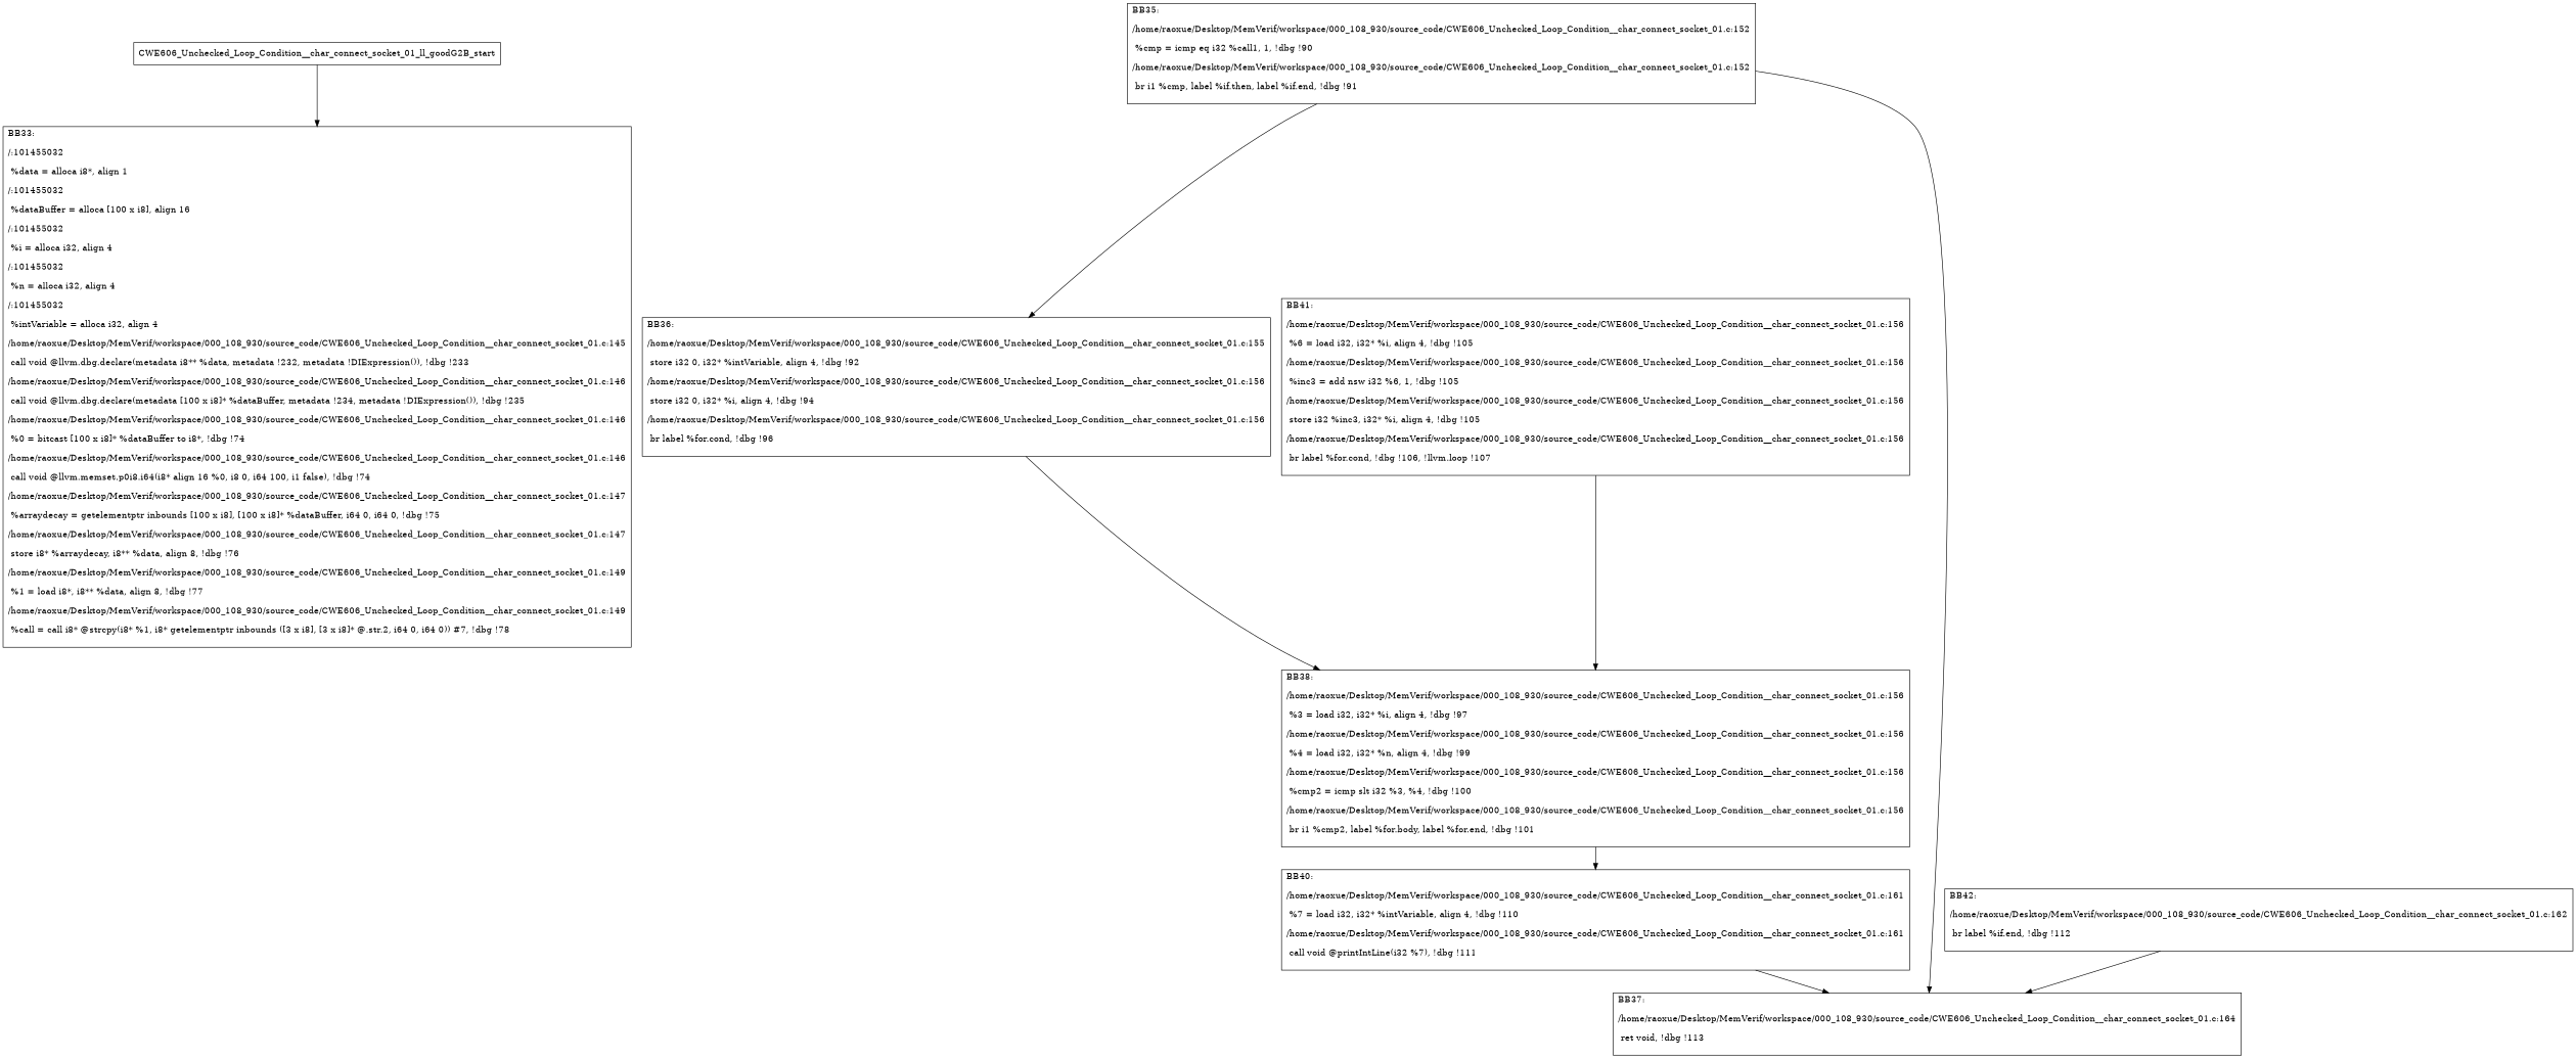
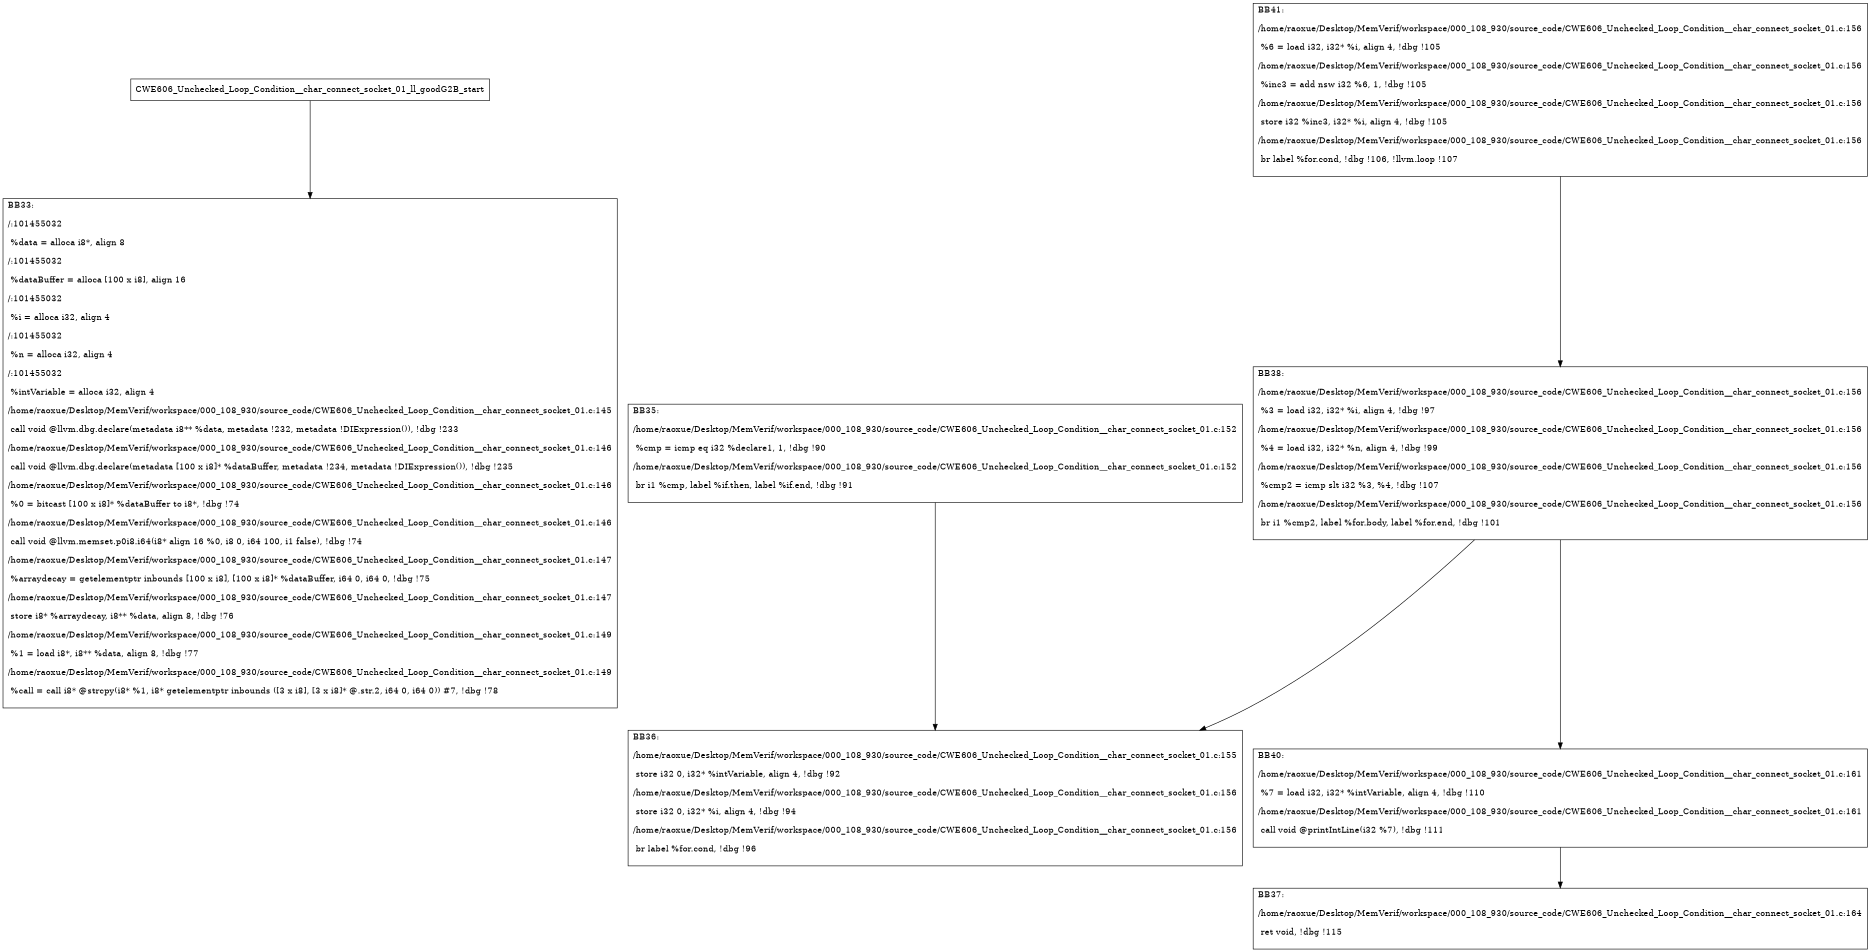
  digraph {
    node [shape=record]
    n1 [label="{CWE606_Unchecked_Loop_Condition__char_connect_socket_01_ll_goodG2B_start}"]
-   n2 [label="{BB33:\l\l/:101455032\l\n  %data = alloca i8*, align 1\l\n/:101455032\l\n  %dataBuffer = alloca [100 x i8], align 16\l\n/:101455032\l\n  %i = alloca i32, align 4\l\n/:101455032\l\n  %n = alloca i32, align 4\l\n/:101455032\l\n  %intVariable = alloca i32, align 4\l\n/home/raoxue/Desktop/MemVerif/workspace/000_108_930/source_code/CWE606_Unchecked_Loop_Condition__char_connect_socket_01.c:145\l\n  call void @llvm.dbg.declare(metadata i8** %data, metadata !232, metadata !DIExpression()), !dbg !233\l\n/home/raoxue/Desktop/MemVerif/workspace/000_108_930/source_code/CWE606_Unchecked_Loop_Condition__char_connect_socket_01.c:146\l\n  call void @llvm.dbg.declare(metadata [100 x i8]* %dataBuffer, metadata !234, metadata !DIExpression()), !dbg !235\l\n/home/raoxue/Desktop/MemVerif/workspace/000_108_930/source_code/CWE606_Unchecked_Loop_Condition__char_connect_socket_01.c:146\l\n  %0 = bitcast [100 x i8]* %dataBuffer to i8*, !dbg !74\l\n/home/raoxue/Desktop/MemVerif/workspace/000_108_930/source_code/CWE606_Unchecked_Loop_Condition__char_connect_socket_01.c:146\l\n  call void @llvm.memset.p0i8.i64(i8* align 16 %0, i8 0, i64 100, i1 false), !dbg !74\l\n/home/raoxue/Desktop/MemVerif/workspace/000_108_930/source_code/CWE606_Unchecked_Loop_Condition__char_connect_socket_01.c:147\l\n  %arraydecay = getelementptr inbounds [100 x i8], [100 x i8]* %dataBuffer, i64 0, i64 0, !dbg !75\l\n/home/raoxue/Desktop/MemVerif/workspace/000_108_930/source_code/CWE606_Unchecked_Loop_Condition__char_connect_socket_01.c:147\l\n  store i8* %arraydecay, i8** %data, align 8, !dbg !76\l\n/home/raoxue/Desktop/MemVerif/workspace/000_108_930/source_code/CWE606_Unchecked_Loop_Condition__char_connect_socket_01.c:149\l\n  %1 = load i8*, i8** %data, align 8, !dbg !77\l\n/home/raoxue/Desktop/MemVerif/workspace/000_108_930/source_code/CWE606_Unchecked_Loop_Condition__char_connect_socket_01.c:149\l\n  %call = call i8* @strcpy(i8* %1, i8* getelementptr inbounds ([3 x i8], [3 x i8]* @.str.2, i64 0, i64 0)) #7, !dbg !78\l\n}"]
-   n3 [label="{BB35:\l\l/home/raoxue/Desktop/MemVerif/workspace/000_108_930/source_code/CWE606_Unchecked_Loop_Condition__char_connect_socket_01.c:152\l\n  %cmp = icmp eq i32 %call1, 1, !dbg !90\l\n/home/raoxue/Desktop/MemVerif/workspace/000_108_930/source_code/CWE606_Unchecked_Loop_Condition__char_connect_socket_01.c:152\l\n  br i1 %cmp, label %if.then, label %if.end, !dbg !91\l\n}"]
+   n2 [label="{BB33:\l\l/:101455032\l\n  %data = alloca i8*, align 8\l\n/:101455032\l\n  %dataBuffer = alloca [100 x i8], align 16\l\n/:101455032\l\n  %i = alloca i32, align 4\l\n/:101455032\l\n  %n = alloca i32, align 4\l\n/:101455032\l\n  %intVariable = alloca i32, align 4\l\n/home/raoxue/Desktop/MemVerif/workspace/000_108_930/source_code/CWE606_Unchecked_Loop_Condition__char_connect_socket_01.c:145\l\n  call void @llvm.dbg.declare(metadata i8** %data, metadata !232, metadata !DIExpression()), !dbg !233\l\n/home/raoxue/Desktop/MemVerif/workspace/000_108_930/source_code/CWE606_Unchecked_Loop_Condition__char_connect_socket_01.c:146\l\n  call void @llvm.dbg.declare(metadata [100 x i8]* %dataBuffer, metadata !234, metadata !DIExpression()), !dbg !235\l\n/home/raoxue/Desktop/MemVerif/workspace/000_108_930/source_code/CWE606_Unchecked_Loop_Condition__char_connect_socket_01.c:146\l\n  %0 = bitcast [100 x i8]* %dataBuffer to i8*, !dbg !74\l\n/home/raoxue/Desktop/MemVerif/workspace/000_108_930/source_code/CWE606_Unchecked_Loop_Condition__char_connect_socket_01.c:146\l\n  call void @llvm.memset.p0i8.i64(i8* align 16 %0, i8 0, i64 100, i1 false), !dbg !74\l\n/home/raoxue/Desktop/MemVerif/workspace/000_108_930/source_code/CWE606_Unchecked_Loop_Condition__char_connect_socket_01.c:147\l\n  %arraydecay = getelementptr inbounds [100 x i8], [100 x i8]* %dataBuffer, i64 0, i64 0, !dbg !75\l\n/home/raoxue/Desktop/MemVerif/workspace/000_108_930/source_code/CWE606_Unchecked_Loop_Condition__char_connect_socket_01.c:147\l\n  store i8* %arraydecay, i8** %data, align 8, !dbg !76\l\n/home/raoxue/Desktop/MemVerif/workspace/000_108_930/source_code/CWE606_Unchecked_Loop_Condition__char_connect_socket_01.c:149\l\n  %1 = load i8*, i8** %data, align 8, !dbg !77\l\n/home/raoxue/Desktop/MemVerif/workspace/000_108_930/source_code/CWE606_Unchecked_Loop_Condition__char_connect_socket_01.c:149\l\n  %call = call i8* @strcpy(i8* %1, i8* getelementptr inbounds ([3 x i8], [3 x i8]* @.str.2, i64 0, i64 0)) #7, !dbg !78\l\n}"]
+   n3 [label="{BB35:\l\l/home/raoxue/Desktop/MemVerif/workspace/000_108_930/source_code/CWE606_Unchecked_Loop_Condition__char_connect_socket_01.c:152\l\n  %cmp = icmp eq i32 %declare1, 1, !dbg !90\l\n/home/raoxue/Desktop/MemVerif/workspace/000_108_930/source_code/CWE606_Unchecked_Loop_Condition__char_connect_socket_01.c:152\l\n  br i1 %cmp, label %if.then, label %if.end, !dbg !91\l\n}"]
    n4 [label="{BB36:\l\l/home/raoxue/Desktop/MemVerif/workspace/000_108_930/source_code/CWE606_Unchecked_Loop_Condition__char_connect_socket_01.c:155\l\n  store i32 0, i32* %intVariable, align 4, !dbg !92\l\n/home/raoxue/Desktop/MemVerif/workspace/000_108_930/source_code/CWE606_Unchecked_Loop_Condition__char_connect_socket_01.c:156\l\n  store i32 0, i32* %i, align 4, !dbg !94\l\n/home/raoxue/Desktop/MemVerif/workspace/000_108_930/source_code/CWE606_Unchecked_Loop_Condition__char_connect_socket_01.c:156\l\n  br label %for.cond, !dbg !96\l\n}"]
-   n5 [label="{BB37:\l\l/home/raoxue/Desktop/MemVerif/workspace/000_108_930/source_code/CWE606_Unchecked_Loop_Condition__char_connect_socket_01.c:164\l\n  ret void, !dbg !113\l\n}"]
-   n6 [label="{BB38:\l\l/home/raoxue/Desktop/MemVerif/workspace/000_108_930/source_code/CWE606_Unchecked_Loop_Condition__char_connect_socket_01.c:156\l\n  %3 = load i32, i32* %i, align 4, !dbg !97\l\n/home/raoxue/Desktop/MemVerif/workspace/000_108_930/source_code/CWE606_Unchecked_Loop_Condition__char_connect_socket_01.c:156\l\n  %4 = load i32, i32* %n, align 4, !dbg !99\l\n/home/raoxue/Desktop/MemVerif/workspace/000_108_930/source_code/CWE606_Unchecked_Loop_Condition__char_connect_socket_01.c:156\l\n  %cmp2 = icmp slt i32 %3, %4, !dbg !100\l\n/home/raoxue/Desktop/MemVerif/workspace/000_108_930/source_code/CWE606_Unchecked_Loop_Condition__char_connect_socket_01.c:156\l\n  br i1 %cmp2, label %for.body, label %for.end, !dbg !101\l\n}"]
+   n5 [label="{BB37:\l\l/home/raoxue/Desktop/MemVerif/workspace/000_108_930/source_code/CWE606_Unchecked_Loop_Condition__char_connect_socket_01.c:164\l\n  ret void, !dbg !115\l\n}"]
+   n6 [label="{BB38:\l\l/home/raoxue/Desktop/MemVerif/workspace/000_108_930/source_code/CWE606_Unchecked_Loop_Condition__char_connect_socket_01.c:156\l\n  %3 = load i32, i32* %i, align 4, !dbg !97\l\n/home/raoxue/Desktop/MemVerif/workspace/000_108_930/source_code/CWE606_Unchecked_Loop_Condition__char_connect_socket_01.c:156\l\n  %4 = load i32, i32* %n, align 4, !dbg !99\l\n/home/raoxue/Desktop/MemVerif/workspace/000_108_930/source_code/CWE606_Unchecked_Loop_Condition__char_connect_socket_01.c:156\l\n  %cmp2 = icmp slt i32 %3, %4, !dbg !107\l\n/home/raoxue/Desktop/MemVerif/workspace/000_108_930/source_code/CWE606_Unchecked_Loop_Condition__char_connect_socket_01.c:156\l\n  br i1 %cmp2, label %for.body, label %for.end, !dbg !101\l\n}"]
    n7 [label="{BB40:\l\l/home/raoxue/Desktop/MemVerif/workspace/000_108_930/source_code/CWE606_Unchecked_Loop_Condition__char_connect_socket_01.c:161\l\n  %7 = load i32, i32* %intVariable, align 4, !dbg !110\l\n/home/raoxue/Desktop/MemVerif/workspace/000_108_930/source_code/CWE606_Unchecked_Loop_Condition__char_connect_socket_01.c:161\l\n  call void @printIntLine(i32 %7), !dbg !111\l\n}"]
    n8 [label="{BB41:\l\l/home/raoxue/Desktop/MemVerif/workspace/000_108_930/source_code/CWE606_Unchecked_Loop_Condition__char_connect_socket_01.c:156\l\n  %6 = load i32, i32* %i, align 4, !dbg !105\l\n/home/raoxue/Desktop/MemVerif/workspace/000_108_930/source_code/CWE606_Unchecked_Loop_Condition__char_connect_socket_01.c:156\l\n  %inc3 = add nsw i32 %6, 1, !dbg !105\l\n/home/raoxue/Desktop/MemVerif/workspace/000_108_930/source_code/CWE606_Unchecked_Loop_Condition__char_connect_socket_01.c:156\l\n  store i32 %inc3, i32* %i, align 4, !dbg !105\l\n/home/raoxue/Desktop/MemVerif/workspace/000_108_930/source_code/CWE606_Unchecked_Loop_Condition__char_connect_socket_01.c:156\l\n  br label %for.cond, !dbg !106, !llvm.loop !107\l\n}"]
-   n9 [label="{BB42:\l\l/home/raoxue/Desktop/MemVerif/workspace/000_108_930/source_code/CWE606_Unchecked_Loop_Condition__char_connect_socket_01.c:162\l\n  br label %if.end, !dbg !112\l\n}"]
    n1 -> n2
    n3 -> n4
-   n3 -> n5
-   n4 -> n6
+   n6 -> n4
    n6 -> n7
    n7 -> n5
    n8 -> n6
-   n9 -> n5
  }
